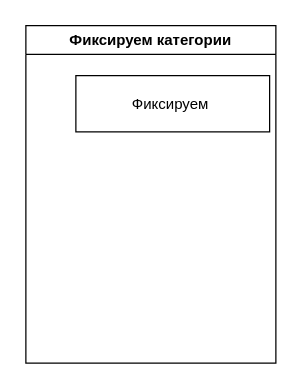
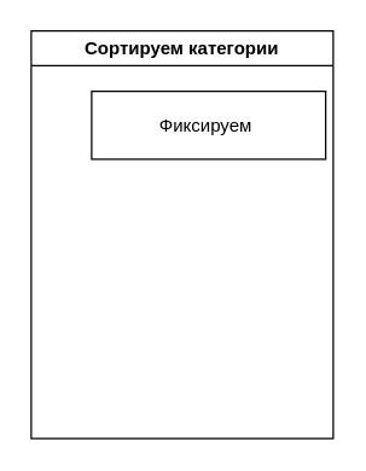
  <mxCell id="0" />
  <mxCell id="1" parent="0" />
- <mxCell id="2" value="Фиксируем категории" style="swimlane;whiteSpace=wrap;html=1;" vertex="1" parent="1"><mxGeometry x="20" y="20" width="200" height="270" as="geometry" /></mxCell>
+ <mxCell id="2" value="Сортируем категории" style="swimlane;whiteSpace=wrap;html=1;" vertex="1" parent="1"><mxGeometry x="20" y="20" width="200" height="270" as="geometry" /></mxCell>
  <mxCell id="3" value="Фиксируем&amp;nbsp;" style="rounded=0;whiteSpace=wrap;html=1;" vertex="1" parent="2"><mxGeometry x="40" y="40" width="155" height="45" as="geometry" /></mxCell>
